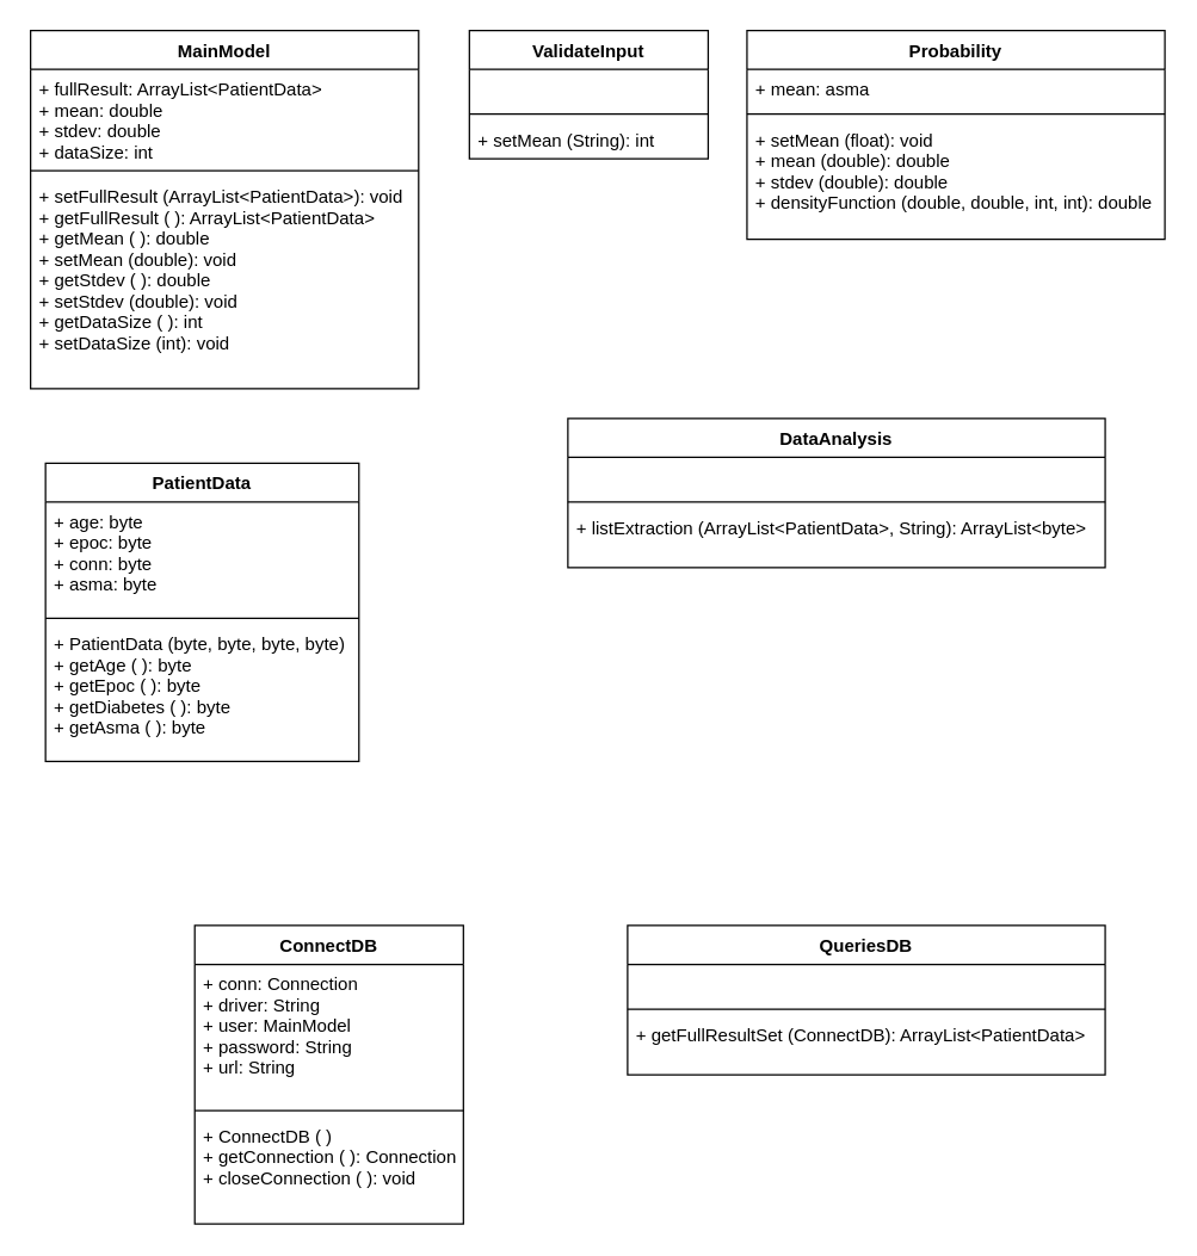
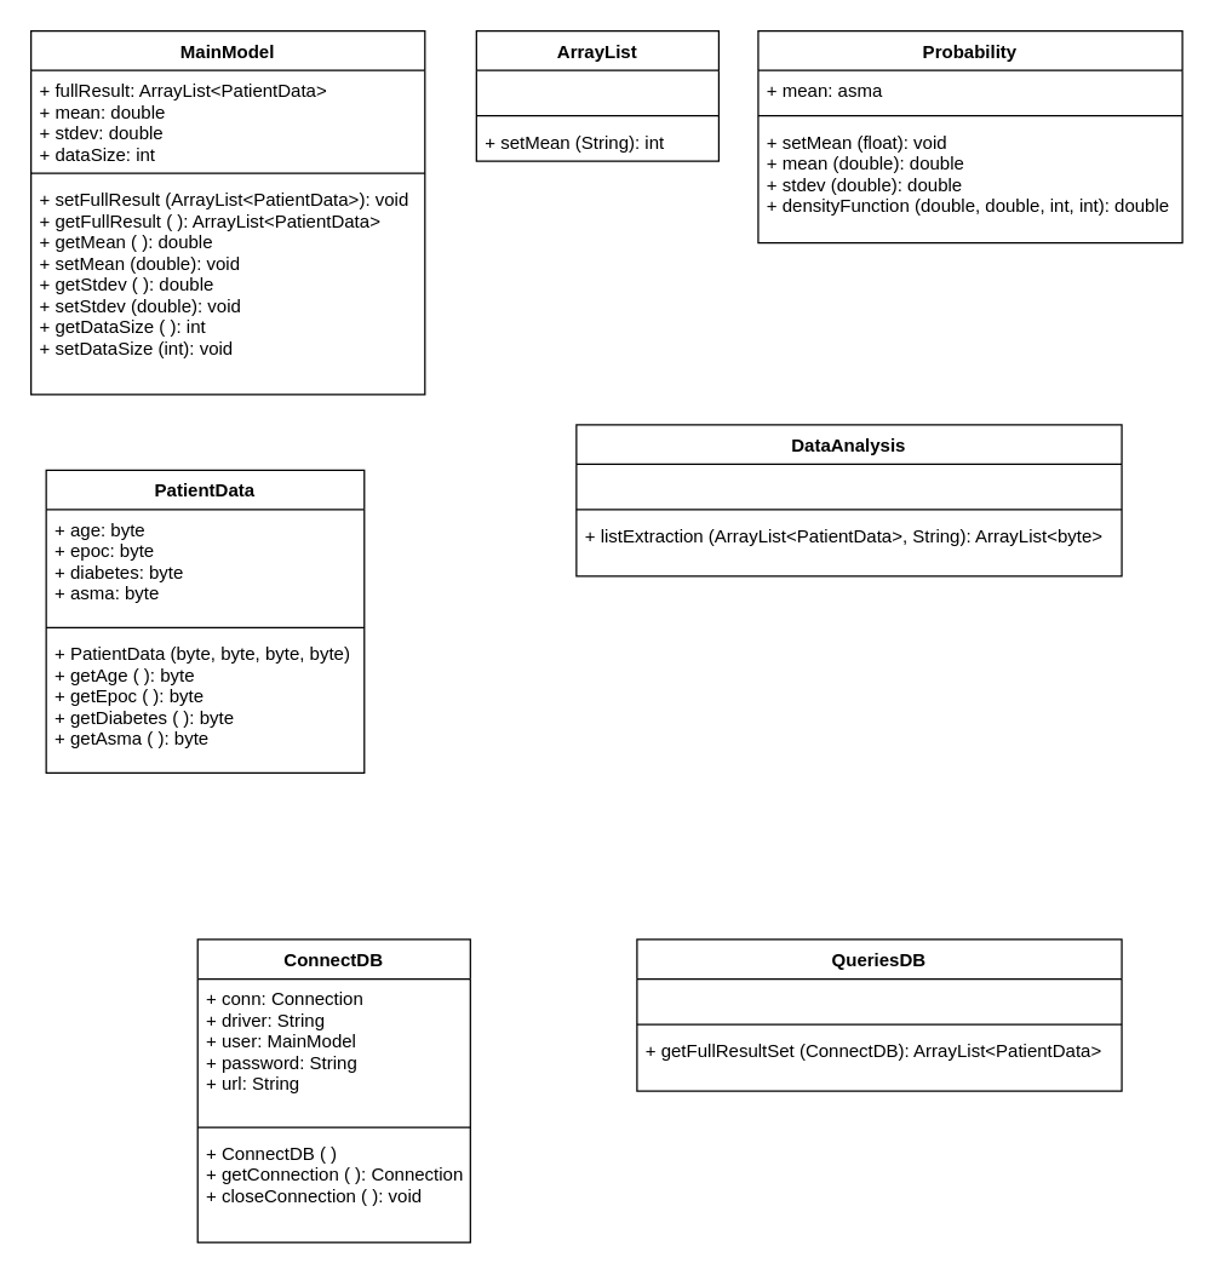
  <mxCell id="0" />
  <mxCell id="1" parent="0" />
  <mxCell id="2" value="MainModel" style="swimlane;fontStyle=1;align=center;verticalAlign=top;childLayout=stackLayout;horizontal=1;startSize=26;horizontalStack=0;resizeParent=1;resizeParentMax=0;resizeLast=0;collapsible=1;marginBottom=0;" vertex="1" parent="1"><mxGeometry x="20" y="20" width="260" height="240" as="geometry" /></mxCell>
  <mxCell id="3" value="+ fullResult: ArrayList&lt;PatientData&gt;&#10;+ mean: double&#10;+ stdev: double&#10;+ dataSize: int" style="text;strokeColor=none;fillColor=none;align=left;verticalAlign=top;spacingLeft=4;spacingRight=4;overflow=hidden;rotatable=0;points=[[0,0.5],[1,0.5]];portConstraint=eastwest;" vertex="1" parent="2"><mxGeometry y="26" width="260" height="64" as="geometry" /></mxCell>
  <mxCell id="4" value="" style="line;strokeWidth=1;fillColor=none;align=left;verticalAlign=middle;spacingTop=-1;spacingLeft=3;spacingRight=3;rotatable=0;labelPosition=right;points=[];portConstraint=eastwest;" vertex="1" parent="2"><mxGeometry y="90" width="260" height="8" as="geometry" /></mxCell>
  <mxCell id="5" value="+ setFullResult (ArrayList&lt;PatientData&gt;): void&#10;+ getFullResult ( ): ArrayList&lt;PatientData&gt;&#10;+ getMean ( ): double&#10;+ setMean (double): void&#10;+ getStdev ( ): double&#10;+ setStdev (double): void&#10;+ getDataSize ( ): int&#10;+ setDataSize (int): void" style="text;strokeColor=none;fillColor=none;align=left;verticalAlign=top;spacingLeft=4;spacingRight=4;overflow=hidden;rotatable=0;points=[[0,0.5],[1,0.5]];portConstraint=eastwest;" vertex="1" parent="2"><mxGeometry y="98" width="260" height="142" as="geometry" /></mxCell>
- <mxCell id="6" value="ValidateInput" style="swimlane;fontStyle=1;align=center;verticalAlign=top;childLayout=stackLayout;horizontal=1;startSize=26;horizontalStack=0;resizeParent=1;resizeParentMax=0;resizeLast=0;collapsible=1;marginBottom=0;" vertex="1" parent="1"><mxGeometry x="314" y="20" width="160" height="86" as="geometry" /></mxCell>
+ <mxCell id="6" value="ArrayList" style="swimlane;fontStyle=1;align=center;verticalAlign=top;childLayout=stackLayout;horizontal=1;startSize=26;horizontalStack=0;resizeParent=1;resizeParentMax=0;resizeLast=0;collapsible=1;marginBottom=0;" vertex="1" parent="1"><mxGeometry x="314" y="20" width="160" height="86" as="geometry" /></mxCell>
  <mxCell id="7" value="     " style="text;strokeColor=none;fillColor=none;align=left;verticalAlign=top;spacingLeft=4;spacingRight=4;overflow=hidden;rotatable=0;points=[[0,0.5],[1,0.5]];portConstraint=eastwest;" vertex="1" parent="6"><mxGeometry y="26" width="160" height="26" as="geometry" /></mxCell>
  <mxCell id="8" value="" style="line;strokeWidth=1;fillColor=none;align=left;verticalAlign=middle;spacingTop=-1;spacingLeft=3;spacingRight=3;rotatable=0;labelPosition=right;points=[];portConstraint=eastwest;" vertex="1" parent="6"><mxGeometry y="52" width="160" height="8" as="geometry" /></mxCell>
  <mxCell id="9" value="+ setMean (String): int" style="text;strokeColor=none;fillColor=none;align=left;verticalAlign=top;spacingLeft=4;spacingRight=4;overflow=hidden;rotatable=0;points=[[0,0.5],[1,0.5]];portConstraint=eastwest;" vertex="1" parent="6"><mxGeometry y="60" width="160" height="26" as="geometry" /></mxCell>
  <mxCell id="10" value="Probability" style="swimlane;fontStyle=1;align=center;verticalAlign=top;childLayout=stackLayout;horizontal=1;startSize=26;horizontalStack=0;resizeParent=1;resizeParentMax=0;resizeLast=0;collapsible=1;marginBottom=0;" vertex="1" parent="1"><mxGeometry x="500" y="20" width="280" height="140" as="geometry" /></mxCell>
  <mxCell id="11" value="+ mean: asma" style="text;strokeColor=none;fillColor=none;align=left;verticalAlign=top;spacingLeft=4;spacingRight=4;overflow=hidden;rotatable=0;points=[[0,0.5],[1,0.5]];portConstraint=eastwest;" vertex="1" parent="10"><mxGeometry y="26" width="280" height="26" as="geometry" /></mxCell>
  <mxCell id="12" value="" style="line;strokeWidth=1;fillColor=none;align=left;verticalAlign=middle;spacingTop=-1;spacingLeft=3;spacingRight=3;rotatable=0;labelPosition=right;points=[];portConstraint=eastwest;" vertex="1" parent="10"><mxGeometry y="52" width="280" height="8" as="geometry" /></mxCell>
  <mxCell id="13" value="+ setMean (float): void &#10;+ mean (double): double&#10;+ stdev (double): double&#10;+ densityFunction (double, double, int, int): double" style="text;strokeColor=none;fillColor=none;align=left;verticalAlign=top;spacingLeft=4;spacingRight=4;overflow=hidden;rotatable=0;points=[[0,0.5],[1,0.5]];portConstraint=eastwest;" vertex="1" parent="10"><mxGeometry y="60" width="280" height="80" as="geometry" /></mxCell>
  <mxCell id="14" value="PatientData" style="swimlane;fontStyle=1;align=center;verticalAlign=top;childLayout=stackLayout;horizontal=1;startSize=26;horizontalStack=0;resizeParent=1;resizeParentMax=0;resizeLast=0;collapsible=1;marginBottom=0;" vertex="1" parent="1"><mxGeometry x="30" y="310" width="210" height="200" as="geometry" /></mxCell>
- <mxCell id="15" value="+ age: byte&#10;+ epoc: byte&#10;+ conn: byte&#10;+ asma: byte" style="text;strokeColor=none;fillColor=none;align=left;verticalAlign=top;spacingLeft=4;spacingRight=4;overflow=hidden;rotatable=0;points=[[0,0.5],[1,0.5]];portConstraint=eastwest;" vertex="1" parent="14"><mxGeometry y="26" width="210" height="74" as="geometry" /></mxCell>
+ <mxCell id="15" value="+ age: byte&#10;+ epoc: byte&#10;+ diabetes: byte&#10;+ asma: byte" style="text;strokeColor=none;fillColor=none;align=left;verticalAlign=top;spacingLeft=4;spacingRight=4;overflow=hidden;rotatable=0;points=[[0,0.5],[1,0.5]];portConstraint=eastwest;" vertex="1" parent="14"><mxGeometry y="26" width="210" height="74" as="geometry" /></mxCell>
  <mxCell id="16" value="" style="line;strokeWidth=1;fillColor=none;align=left;verticalAlign=middle;spacingTop=-1;spacingLeft=3;spacingRight=3;rotatable=0;labelPosition=right;points=[];portConstraint=eastwest;" vertex="1" parent="14"><mxGeometry y="100" width="210" height="8" as="geometry" /></mxCell>
  <mxCell id="17" value="+ PatientData (byte, byte, byte, byte)&#10;+ getAge ( ): byte&#10;+ getEpoc ( ): byte&#10;+ getDiabetes ( ): byte&#10;+ getAsma ( ): byte" style="text;strokeColor=none;fillColor=none;align=left;verticalAlign=top;spacingLeft=4;spacingRight=4;overflow=hidden;rotatable=0;points=[[0,0.5],[1,0.5]];portConstraint=eastwest;" vertex="1" parent="14"><mxGeometry y="108" width="210" height="92" as="geometry" /></mxCell>
  <mxCell id="18" value="DataAnalysis" style="swimlane;fontStyle=1;align=center;verticalAlign=top;childLayout=stackLayout;horizontal=1;startSize=26;horizontalStack=0;resizeParent=1;resizeParentMax=0;resizeLast=0;collapsible=1;marginBottom=0;" vertex="1" parent="1"><mxGeometry x="380" y="280" width="360" height="100" as="geometry" /></mxCell>
  <mxCell id="19" value="    " style="text;strokeColor=none;fillColor=none;align=left;verticalAlign=top;spacingLeft=4;spacingRight=4;overflow=hidden;rotatable=0;points=[[0,0.5],[1,0.5]];portConstraint=eastwest;" vertex="1" parent="18"><mxGeometry y="26" width="360" height="26" as="geometry" /></mxCell>
  <mxCell id="20" value="" style="line;strokeWidth=1;fillColor=none;align=left;verticalAlign=middle;spacingTop=-1;spacingLeft=3;spacingRight=3;rotatable=0;labelPosition=right;points=[];portConstraint=eastwest;" vertex="1" parent="18"><mxGeometry y="52" width="360" height="8" as="geometry" /></mxCell>
  <mxCell id="21" value="+ listExtraction (ArrayList&lt;PatientData&gt;, String): ArrayList&lt;byte&gt;" style="text;strokeColor=none;fillColor=none;align=left;verticalAlign=top;spacingLeft=4;spacingRight=4;overflow=hidden;rotatable=0;points=[[0,0.5],[1,0.5]];portConstraint=eastwest;" vertex="1" parent="18"><mxGeometry y="60" width="360" height="40" as="geometry" /></mxCell>
  <mxCell id="22" value="ConnectDB" style="swimlane;fontStyle=1;align=center;verticalAlign=top;childLayout=stackLayout;horizontal=1;startSize=26;horizontalStack=0;resizeParent=1;resizeParentMax=0;resizeLast=0;collapsible=1;marginBottom=0;" vertex="1" parent="1"><mxGeometry x="130" y="620" width="180" height="200" as="geometry" /></mxCell>
  <mxCell id="23" value="+ conn: Connection&#10;+ driver: String&#10;+ user: MainModel&#10;+ password: String&#10;+ url: String" style="text;strokeColor=none;fillColor=none;align=left;verticalAlign=top;spacingLeft=4;spacingRight=4;overflow=hidden;rotatable=0;points=[[0,0.5],[1,0.5]];portConstraint=eastwest;" vertex="1" parent="22"><mxGeometry y="26" width="180" height="94" as="geometry" /></mxCell>
  <mxCell id="24" value="" style="line;strokeWidth=1;fillColor=none;align=left;verticalAlign=middle;spacingTop=-1;spacingLeft=3;spacingRight=3;rotatable=0;labelPosition=right;points=[];portConstraint=eastwest;" vertex="1" parent="22"><mxGeometry y="120" width="180" height="8" as="geometry" /></mxCell>
  <mxCell id="25" value="+ ConnectDB ( )&#10;+ getConnection ( ): Connection&#10;+ closeConnection ( ): void" style="text;strokeColor=none;fillColor=none;align=left;verticalAlign=top;spacingLeft=4;spacingRight=4;overflow=hidden;rotatable=0;points=[[0,0.5],[1,0.5]];portConstraint=eastwest;" vertex="1" parent="22"><mxGeometry y="128" width="180" height="72" as="geometry" /></mxCell>
  <mxCell id="26" value="QueriesDB" style="swimlane;fontStyle=1;align=center;verticalAlign=top;childLayout=stackLayout;horizontal=1;startSize=26;horizontalStack=0;resizeParent=1;resizeParentMax=0;resizeLast=0;collapsible=1;marginBottom=0;" vertex="1" parent="1"><mxGeometry x="420" y="620" width="320" height="100" as="geometry" /></mxCell>
  <mxCell id="27" value="     " style="text;strokeColor=none;fillColor=none;align=left;verticalAlign=top;spacingLeft=4;spacingRight=4;overflow=hidden;rotatable=0;points=[[0,0.5],[1,0.5]];portConstraint=eastwest;" vertex="1" parent="26"><mxGeometry y="26" width="320" height="26" as="geometry" /></mxCell>
  <mxCell id="28" value="" style="line;strokeWidth=1;fillColor=none;align=left;verticalAlign=middle;spacingTop=-1;spacingLeft=3;spacingRight=3;rotatable=0;labelPosition=right;points=[];portConstraint=eastwest;" vertex="1" parent="26"><mxGeometry y="52" width="320" height="8" as="geometry" /></mxCell>
  <mxCell id="29" value="+ getFullResultSet (ConnectDB): ArrayList&lt;PatientData&gt;" style="text;strokeColor=none;fillColor=none;align=left;verticalAlign=top;spacingLeft=4;spacingRight=4;overflow=hidden;rotatable=0;points=[[0,0.5],[1,0.5]];portConstraint=eastwest;" vertex="1" parent="26"><mxGeometry y="60" width="320" height="40" as="geometry" /></mxCell>
